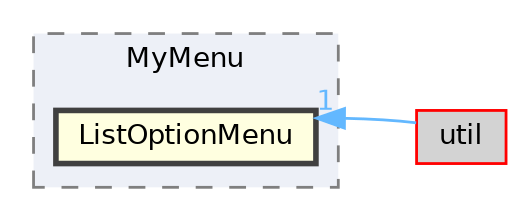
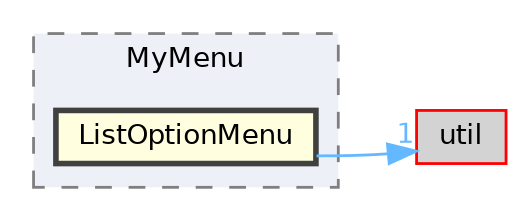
  digraph {
    compound=true
    rankdir=LR
    node [fontname=Helvetica fontsize=10 shape=box]
    n1 [color=grey25 fillcolor=lightyellow height=0.2 label=ListOptionMenu style="filled,bold" width=0.4]
    n2 [color=red fillcolor=lightgrey height=0.2 label=util style=filled width=0.4]
    subgraph cluster_1 {
      bgcolor="#edf0f7"
      fontname=Helvetica
      fontsize=10
      label=MyMenu
      pencolor=grey50
      style="filled,dashed"
      n1
    }
-   n2 -> n1 [color=steelblue1 fontcolor=steelblue1 fontname=Helvetica fontsize=10 headlabel=1 labeldistance=1.5 labelfontname=Helvetica labelfontsize=10]
+   n1 -> n2 [color=steelblue1 fontcolor=steelblue1 fontname=Helvetica fontsize=10 headlabel=1 labeldistance=1.5 labelfontname=Helvetica labelfontsize=10]
  }
